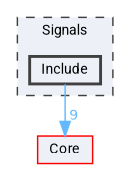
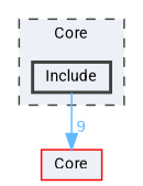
  digraph {
    compound=true
    fontname=Roboto
    node [fillcolor="#edf0f7" fontname=Roboto fontsize=10 shape=box]
    n1 [color=grey25 height=0.2 label=Include style="filled,bold" width=0.4]
    n2 [color=red height=0.2 label=Core style=filled width=0.4]
    subgraph cluster_1 {
      bgcolor="#edf0f7"
      fontsize=10
-     label=Signals
+     label=Core
      pencolor=grey25
      style="filled,dashed"
      n1
    }
    n1 -> n2 [color=steelblue1 fontcolor=steelblue1 fontname=Roboto fontsize=10 headlabel=9 labeldistance=1.5 labelfontname=Helvetica labelfontsize=10]
  }
